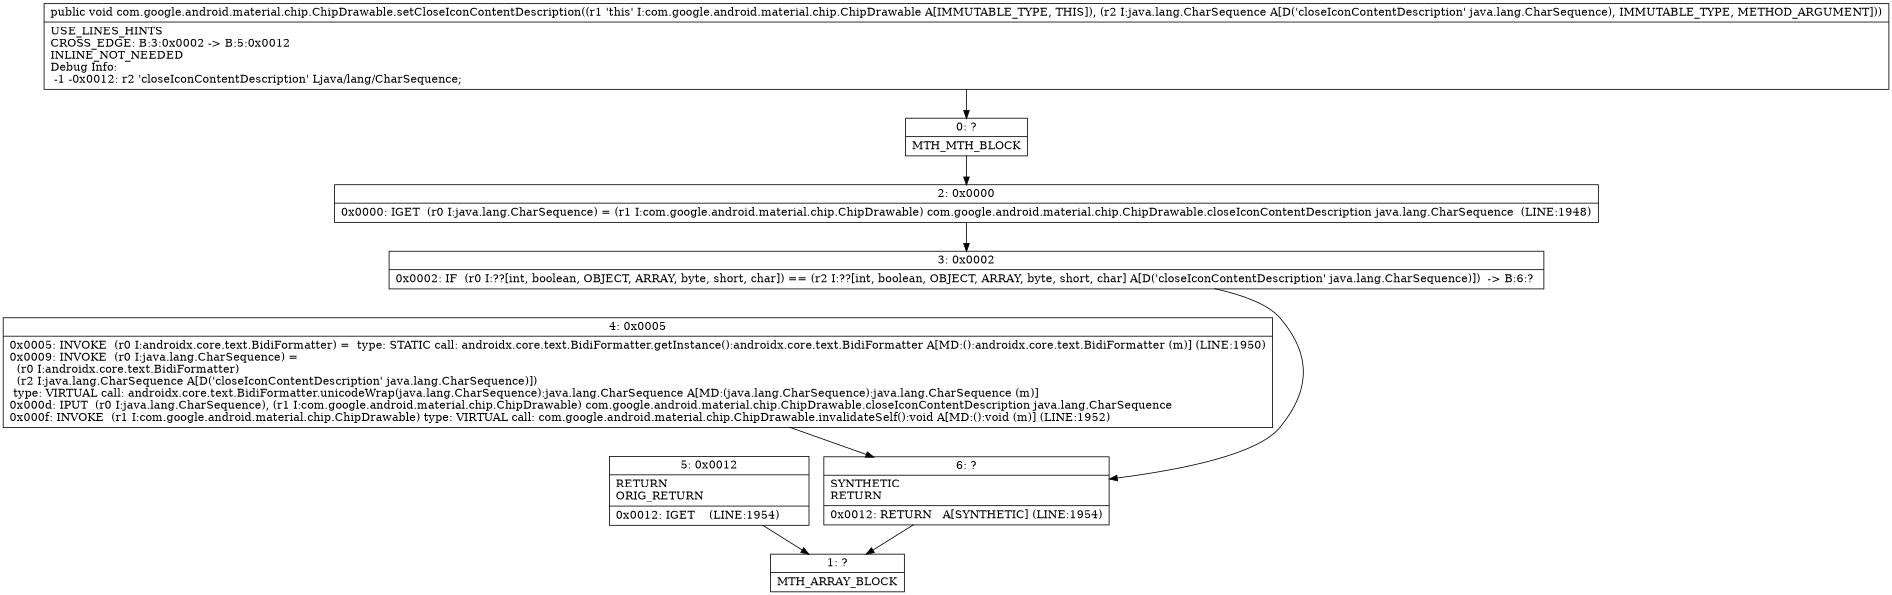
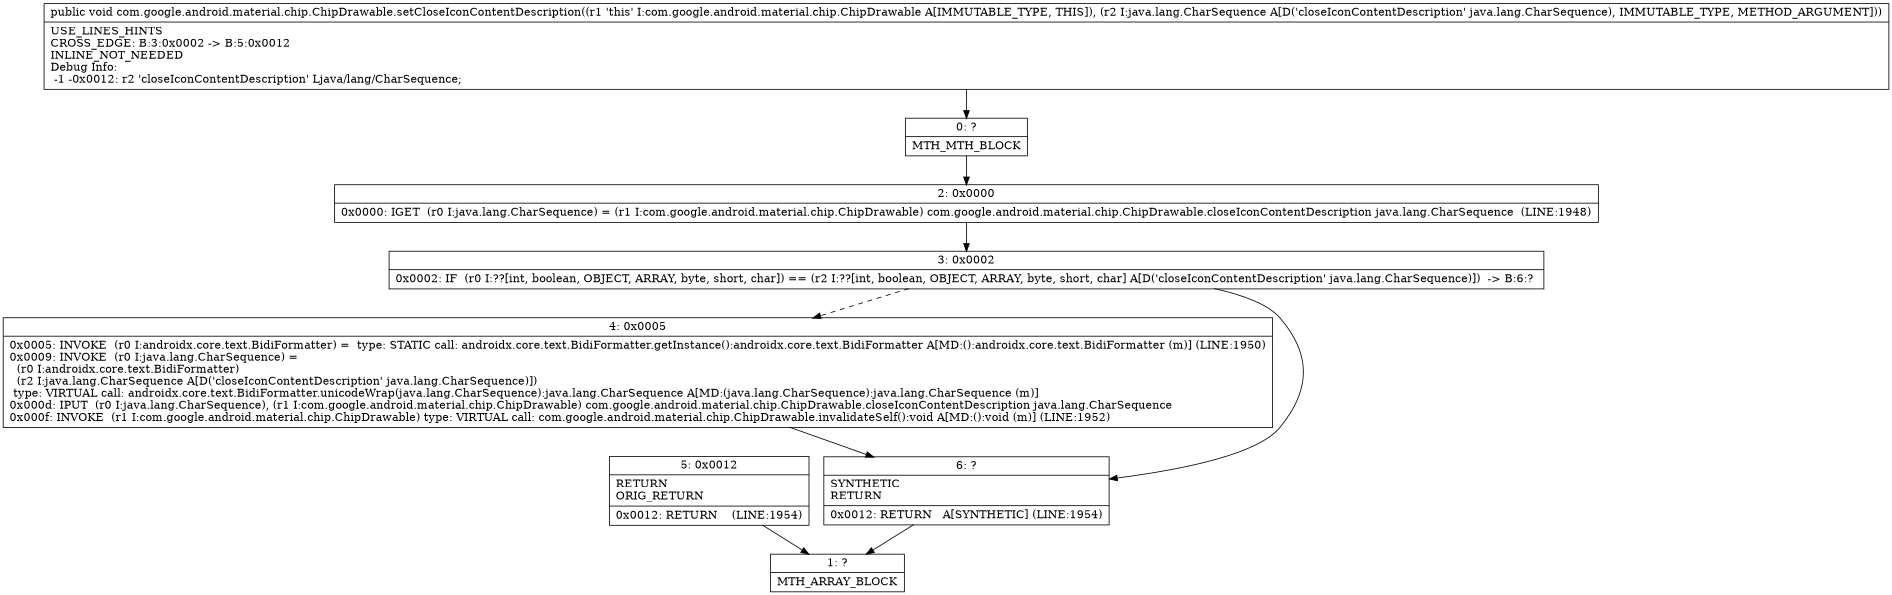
  digraph {
    node [shape=record]
    n1 [label="{0\:\ ?|MTH_MTH_BLOCK\l}"]
    n2 [label="{2\:\ 0x0000|0x0000: IGET  (r0 I:java.lang.CharSequence) = (r1 I:com.google.android.material.chip.ChipDrawable) com.google.android.material.chip.ChipDrawable.closeIconContentDescription java.lang.CharSequence  (LINE:1948)\l}"]
    n3 [label="{3\:\ 0x0002|0x0002: IF  (r0 I:??[int, boolean, OBJECT, ARRAY, byte, short, char]) == (r2 I:??[int, boolean, OBJECT, ARRAY, byte, short, char] A[D('closeIconContentDescription' java.lang.CharSequence)])  \-\> B:6:? \l}"]
    n4 [label="{4\:\ 0x0005|0x0005: INVOKE  (r0 I:androidx.core.text.BidiFormatter) =  type: STATIC call: androidx.core.text.BidiFormatter.getInstance():androidx.core.text.BidiFormatter A[MD:():androidx.core.text.BidiFormatter (m)] (LINE:1950)\l0x0009: INVOKE  (r0 I:java.lang.CharSequence) = \l  (r0 I:androidx.core.text.BidiFormatter)\l  (r2 I:java.lang.CharSequence A[D('closeIconContentDescription' java.lang.CharSequence)])\l type: VIRTUAL call: androidx.core.text.BidiFormatter.unicodeWrap(java.lang.CharSequence):java.lang.CharSequence A[MD:(java.lang.CharSequence):java.lang.CharSequence (m)]\l0x000d: IPUT  (r0 I:java.lang.CharSequence), (r1 I:com.google.android.material.chip.ChipDrawable) com.google.android.material.chip.ChipDrawable.closeIconContentDescription java.lang.CharSequence \l0x000f: INVOKE  (r1 I:com.google.android.material.chip.ChipDrawable) type: VIRTUAL call: com.google.android.material.chip.ChipDrawable.invalidateSelf():void A[MD:():void (m)] (LINE:1952)\l}"]
    n5 [label="{6\:\ ?|SYNTHETIC\lRETURN\l|0x0012: RETURN   A[SYNTHETIC] (LINE:1954)\l}"]
    n6 [label="{1\:\ ?|MTH_ARRAY_BLOCK\l}"]
-   n7 [label="{5\:\ 0x0012|RETURN\lORIG_RETURN\l|0x0012: IGET    (LINE:1954)\l}"]
+   n7 [label="{5\:\ 0x0012|RETURN\lORIG_RETURN\l|0x0012: RETURN    (LINE:1954)\l}"]
    n8 [label="{public void com.google.android.material.chip.ChipDrawable.setCloseIconContentDescription((r1 'this' I:com.google.android.material.chip.ChipDrawable A[IMMUTABLE_TYPE, THIS]), (r2 I:java.lang.CharSequence A[D('closeIconContentDescription' java.lang.CharSequence), IMMUTABLE_TYPE, METHOD_ARGUMENT]))  | USE_LINES_HINTS\lCROSS_EDGE: B:3:0x0002 \-\> B:5:0x0012\lINLINE_NOT_NEEDED\lDebug Info:\l  \-1 \-0x0012: r2 'closeIconContentDescription' Ljava\/lang\/CharSequence;\l}"]
    n1 -> n2
    n2 -> n3
+   n3 -> n4 [style=dashed]
    n3 -> n5
    n4 -> n5
    n5 -> n6
    n7 -> n6
    n8 -> n1
  }
